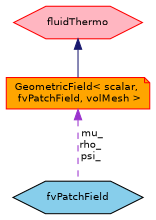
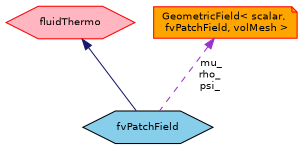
  digraph {
    node [color=red fontname=Helvetica fontsize=10 shape=hexagon style=filled]
    edge [dir=back fontname=Helvetica fontsize=10 labelfontname=Helvetica labelfontsize=10]
    n1 [color=black fillcolor=skyblue fontcolor=black height=0.2 label=fvPatchField width=0.4]
    n2 [fillcolor=lightpink height=0.2 label=fluidThermo width=0.4]
    n3 [fillcolor=orange height=0.2 label="GeometricField\< scalar,\l fvPatchField, volMesh \>" shape=note width=0.4]
-   n2 -> n3 [color=midnightblue style=solid]
+   n2 -> n1 [color=midnightblue style=solid]
    n3 -> n1 [color=darkorchid3 label=" mu_\nrho_\npsi_" style=dashed]
  }
